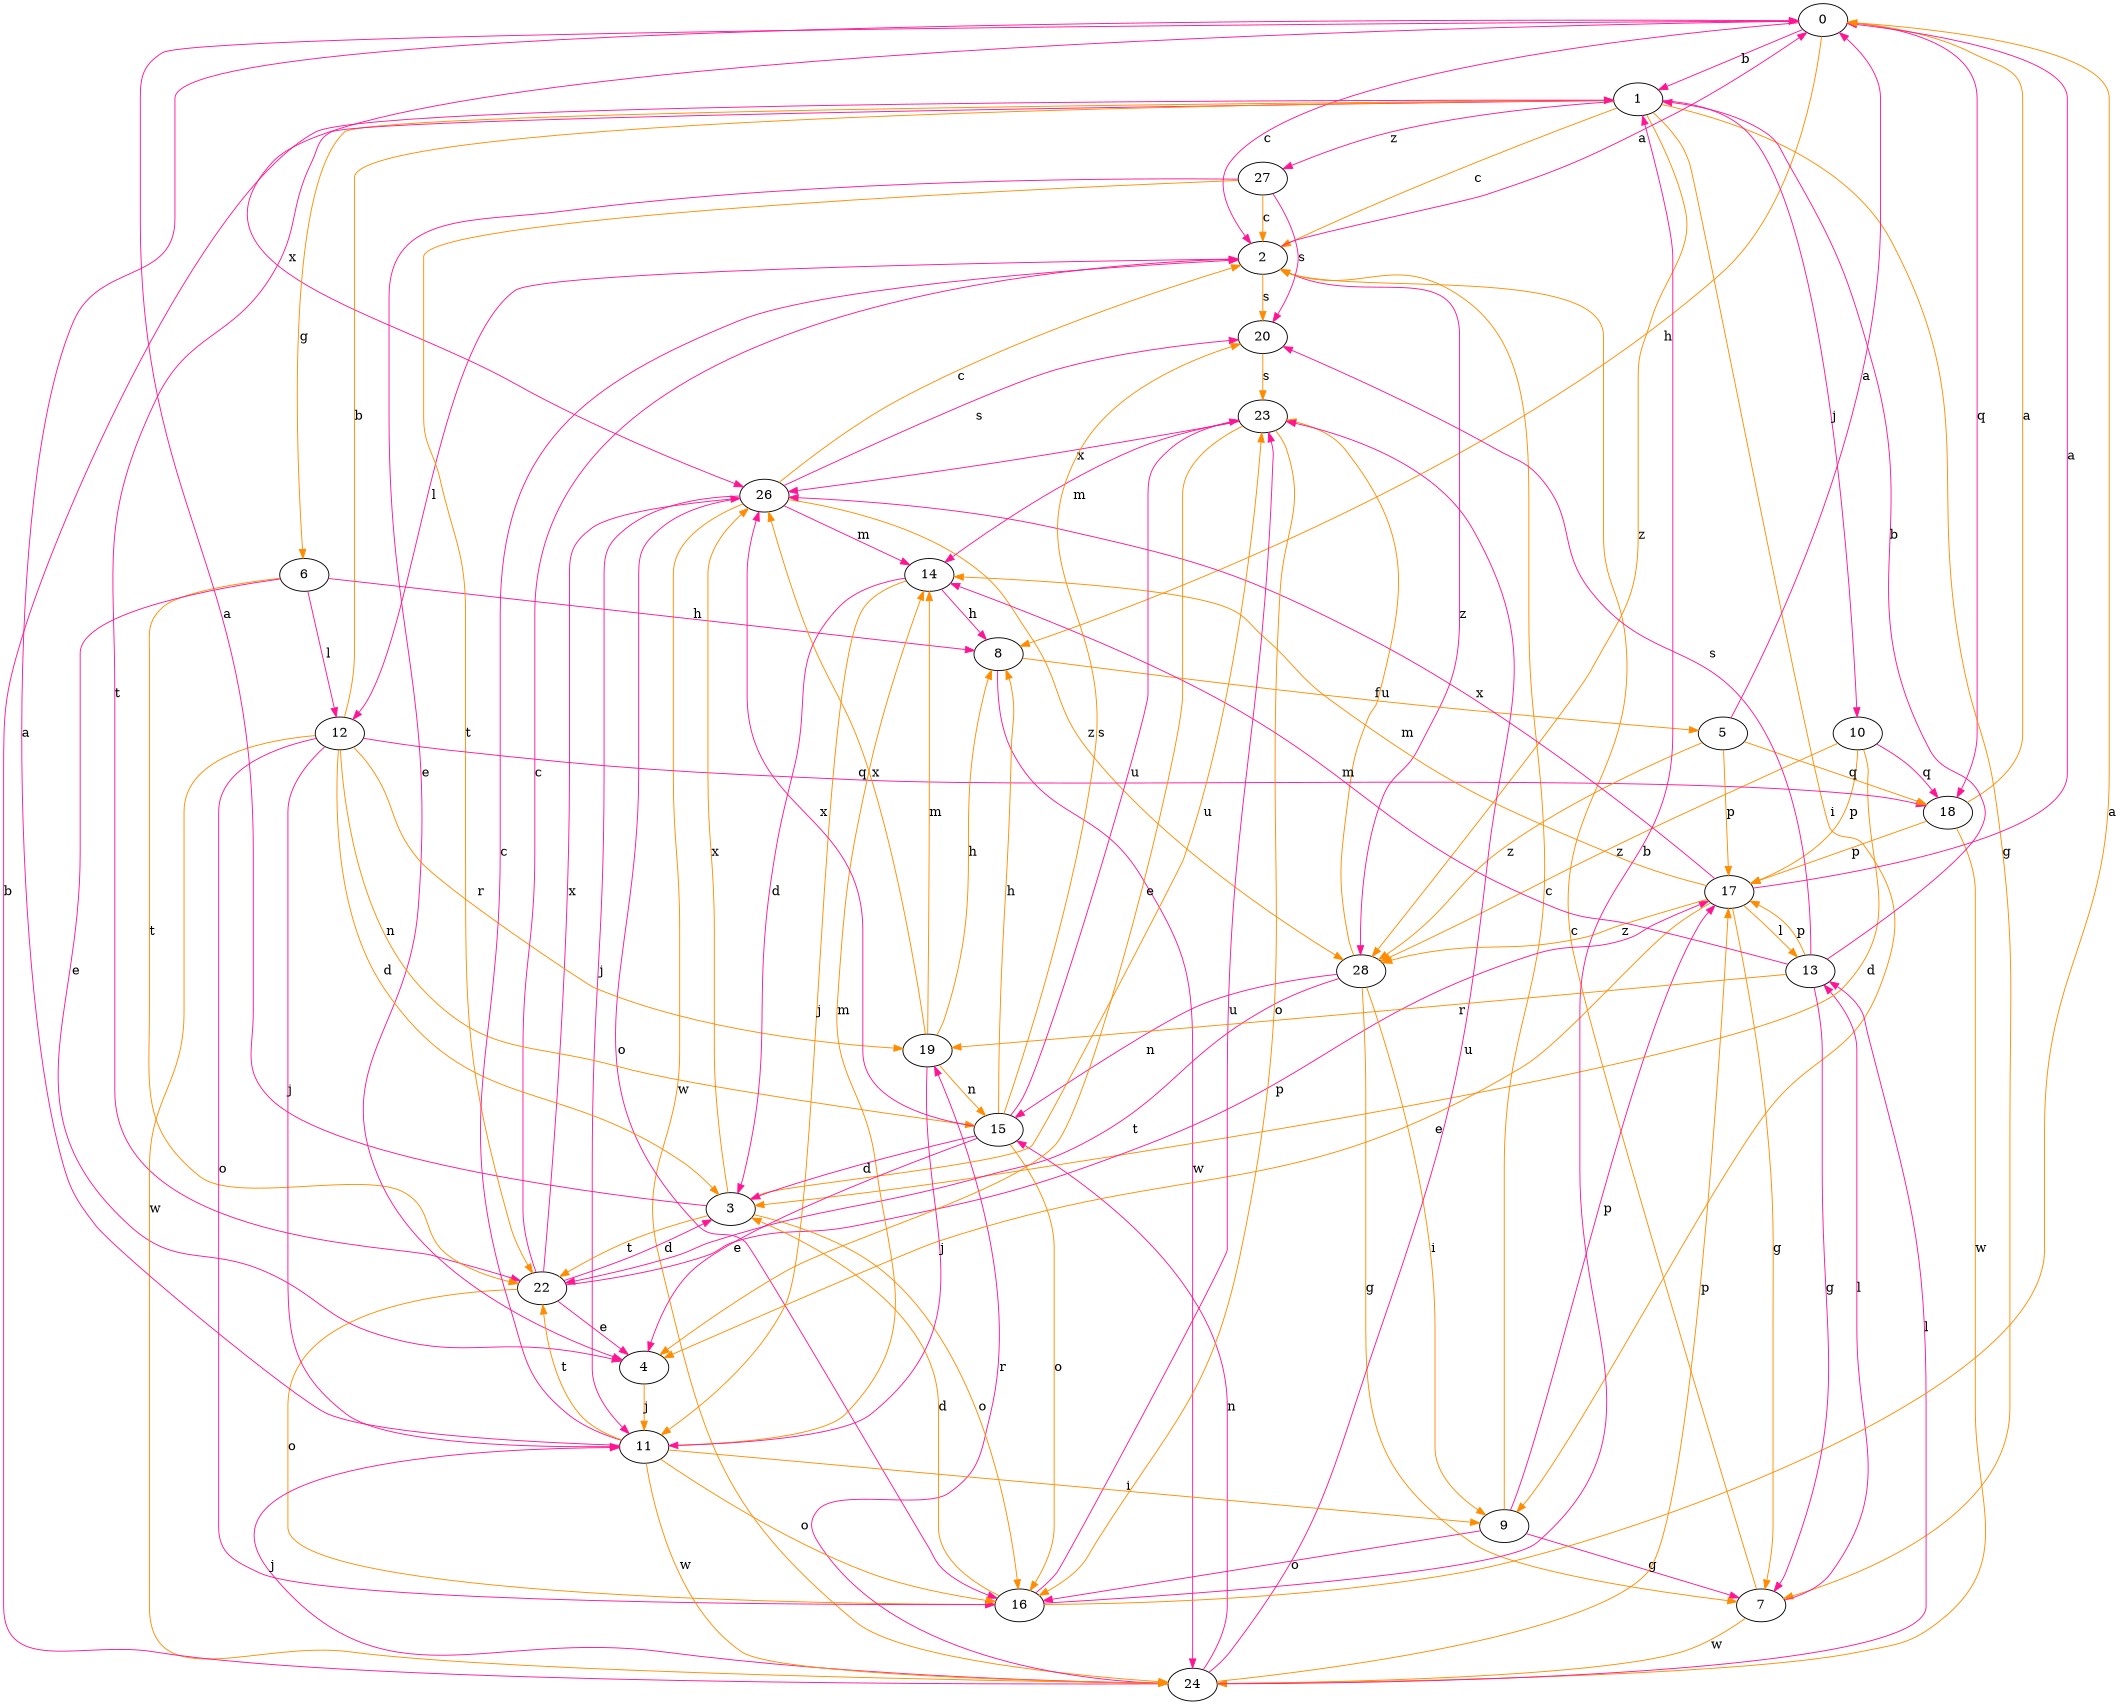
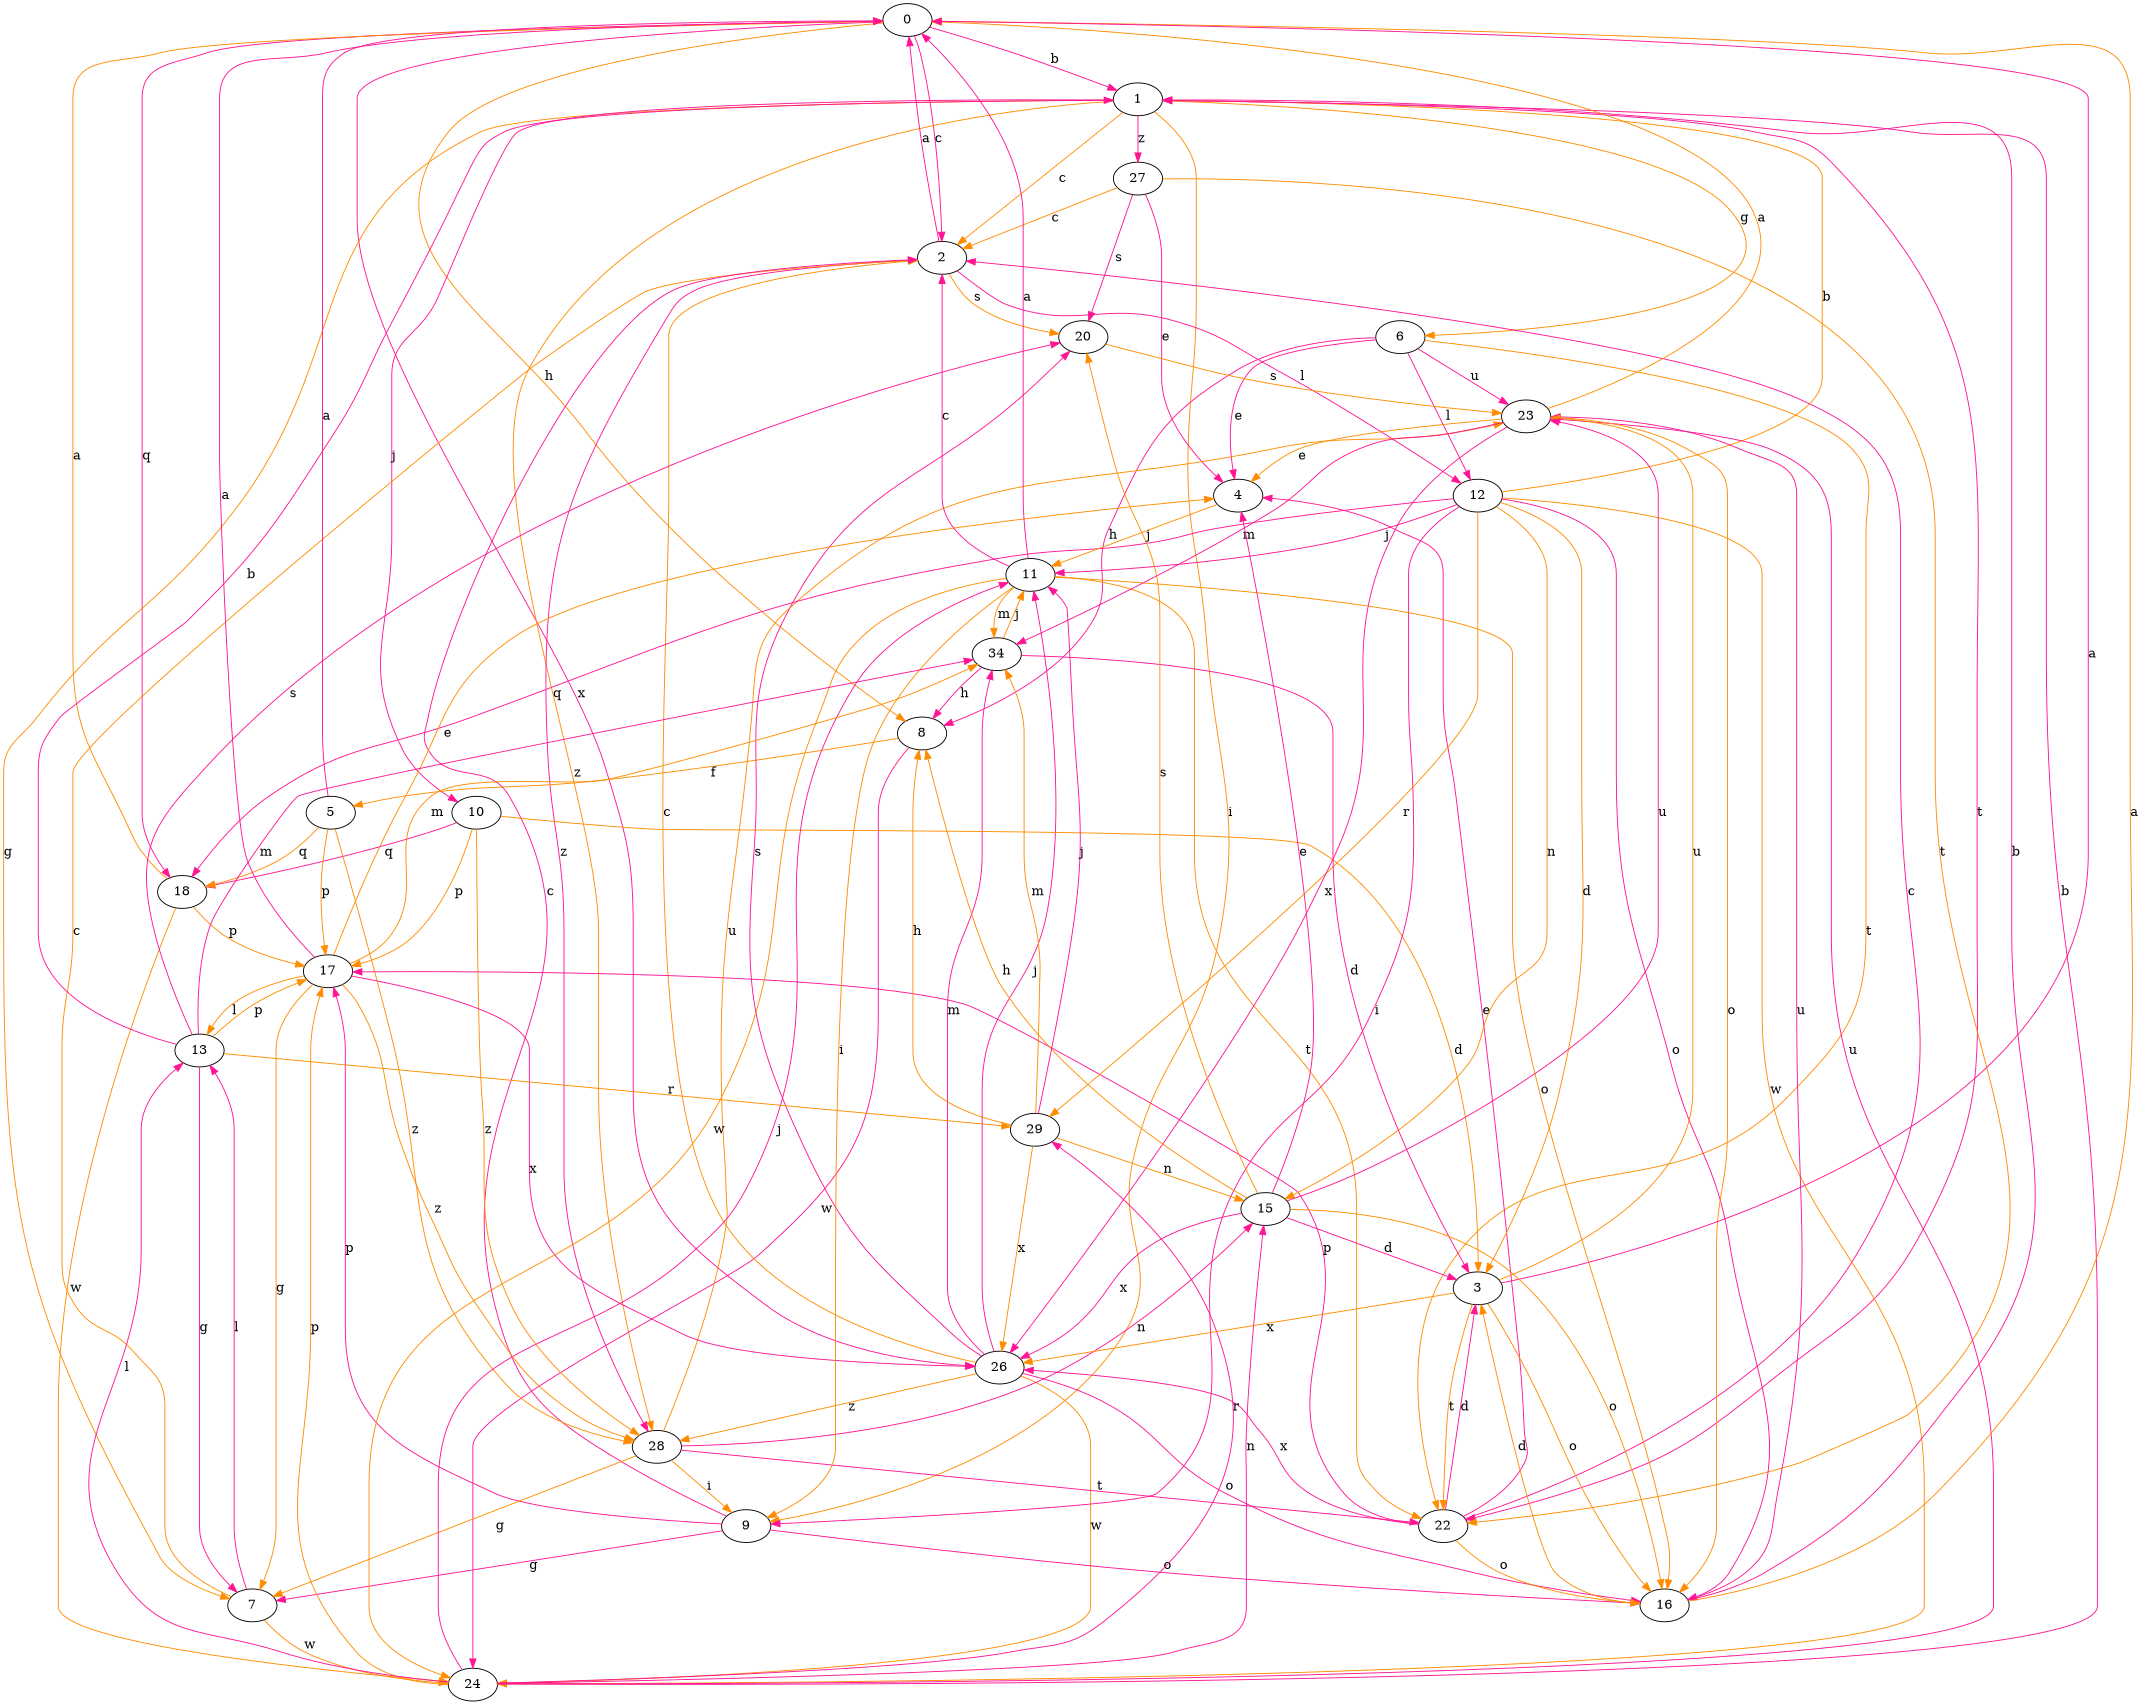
  strict digraph {
    edge [color=darkorange]
    0
    1
    2
    8
    18
    26
    6
    7
    9
    10
    22
    27
    28
    12
    20
    5
    24
    17
    16
    11
-   14
+   14 [label=34]
    23
    4
    13
    3
    15
-   19
+   19 [label=29]
    0 -> 1 [color=deeppink label=b]
    0 -> 2 [color=deeppink label=c]
    0 -> 8 [label=h]
    0 -> 18 [color=deeppink label=q]
    0 -> 26 [color=deeppink label=x]
    1 -> 2 [label=c]
    1 -> 6 [label=g]
    1 -> 7 [label=g]
    1 -> 9 [label=i]
    1 -> 10 [color=deeppink label=j]
    1 -> 22 [color=deeppink label=t]
    1 -> 27 [color=deeppink label=z]
    1 -> 28 [label=z]
    2 -> 0 [color=deeppink label=a]
    2 -> 28 [color=deeppink label=z]
    2 -> 12 [color=deeppink label=l]
    2 -> 20 [label=s]
    8 -> 5 [label=f]
    8 -> 24 [color=deeppink label=w]
    18 -> 0 [label=a]
    18 -> 24 [label=w]
    18 -> 17 [label=p]
    26 -> 2 [label=c]
    26 -> 28 [label=z]
    26 -> 20 [color=deeppink label=s]
    26 -> 24 [label=w]
    26 -> 16 [color=deeppink label=o]
    26 -> 11 [color=deeppink label=j]
    26 -> 14 [color=deeppink label=m]
    6 -> 8 [color=deeppink label=h]
    6 -> 22 [label=t]
    6 -> 12 [color=deeppink label=l]
+   6 -> 23 [color=deeppink label=u]
    6 -> 4 [color=deeppink label=e]
    7 -> 2 [label=c]
    7 -> 24 [label=w]
    7 -> 13 [color=deeppink label=l]
-   9 -> 2 [label=c]
+   9 -> 2 [color=deeppink label=c]
    9 -> 7 [color=deeppink label=g]
    9 -> 17 [color=deeppink label=p]
    9 -> 16 [color=deeppink label=o]
    10 -> 18 [color=deeppink label=q]
    10 -> 28 [label=z]
    10 -> 17 [label=p]
    10 -> 3 [label=d]
    22 -> 2 [color=deeppink label=c]
    22 -> 26 [color=deeppink label=x]
    22 -> 17 [color=deeppink label=p]
    22 -> 16 [label=o]
    22 -> 4 [color=deeppink label=e]
    22 -> 3 [color=deeppink label=d]
    27 -> 2 [label=c]
    27 -> 22 [label=t]
    27 -> 20 [color=deeppink label=s]
    27 -> 4 [color=deeppink label=e]
    28 -> 7 [label=g]
    28 -> 9 [label=i]
    28 -> 22 [color=deeppink label=t]
    28 -> 23 [label=u]
    28 -> 15 [color=deeppink label=n]
    12 -> 1 [label=b]
    12 -> 18 [color=deeppink label=q]
+   12 -> 9 [color=deeppink label=i]
    12 -> 24 [label=w]
    12 -> 16 [color=deeppink label=o]
    12 -> 11 [color=deeppink label=j]
    12 -> 3 [label=d]
    12 -> 15 [label=n]
    12 -> 19 [label=r]
    20 -> 23 [label=s]
    5 -> 0 [color=deeppink label=a]
    5 -> 18 [label=q]
    5 -> 28 [label=z]
    5 -> 17 [label=p]
    24 -> 1 [color=deeppink label=b]
    24 -> 17 [label=p]
    24 -> 11 [color=deeppink label=j]
    24 -> 23 [color=deeppink label=u]
    24 -> 13 [color=deeppink label=l]
    24 -> 15 [color=deeppink label=n]
    24 -> 19 [color=deeppink label=r]
    17 -> 0 [color=deeppink label=a]
    17 -> 26 [color=deeppink label=x]
    17 -> 7 [label=g]
    17 -> 28 [label=z]
    17 -> 14 [label=m]
    17 -> 4 [label=e]
    17 -> 13 [label=l]
    16 -> 0 [label=a]
    16 -> 1 [color=deeppink label=b]
    16 -> 23 [color=deeppink label=u]
    16 -> 3 [label=d]
    11 -> 0 [color=deeppink label=a]
    11 -> 2 [color=deeppink label=c]
    11 -> 9 [label=i]
    11 -> 22 [label=t]
    11 -> 24 [label=w]
    11 -> 16 [label=o]
    11 -> 14 [label=m]
    14 -> 8 [color=deeppink label=h]
    14 -> 11 [label=j]
    14 -> 3 [color=deeppink label=d]
+   23 -> 0 [label=a]
    23 -> 26 [color=deeppink label=x]
    23 -> 16 [label=o]
    23 -> 14 [color=deeppink label=m]
    23 -> 4 [label=e]
    4 -> 11 [label=j]
    13 -> 1 [color=deeppink label=b]
    13 -> 7 [color=deeppink label=g]
    13 -> 20 [color=deeppink label=s]
    13 -> 17 [label=p]
    13 -> 14 [color=deeppink label=m]
    13 -> 19 [label=r]
    3 -> 0 [color=deeppink label=a]
    3 -> 26 [label=x]
    3 -> 22 [label=t]
    3 -> 16 [label=o]
    3 -> 23 [label=u]
    15 -> 8 [label=h]
    15 -> 26 [color=deeppink label=x]
    15 -> 20 [label=s]
    15 -> 16 [label=o]
    15 -> 23 [color=deeppink label=u]
    15 -> 4 [color=deeppink label=e]
    15 -> 3 [color=deeppink label=d]
    19 -> 8 [label=h]
    19 -> 26 [label=x]
    19 -> 11 [color=deeppink label=j]
    19 -> 14 [label=m]
    19 -> 15 [label=n]
  }
